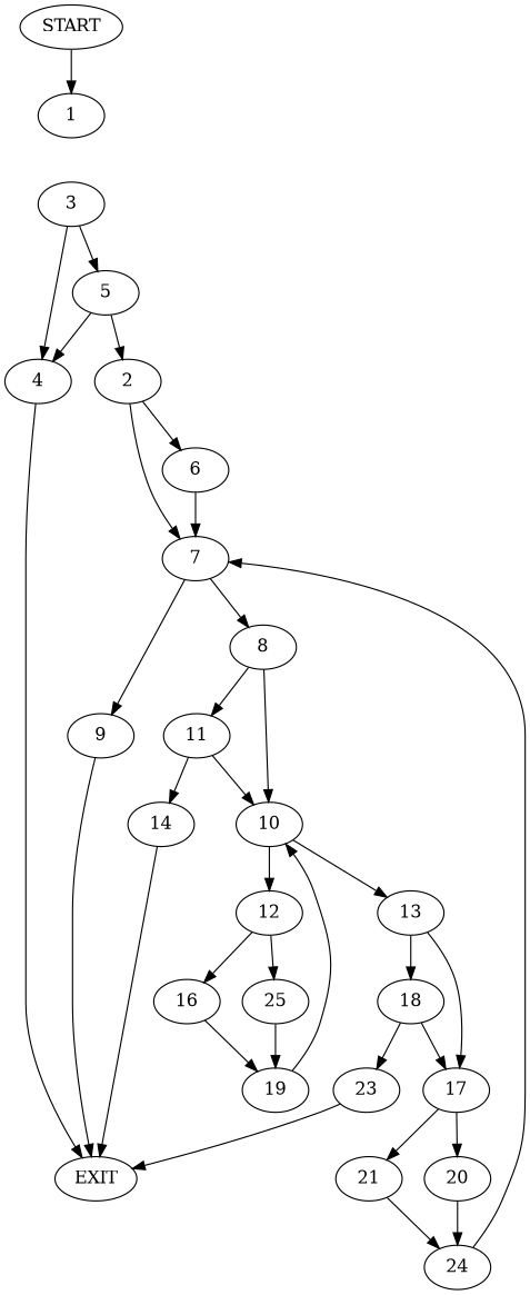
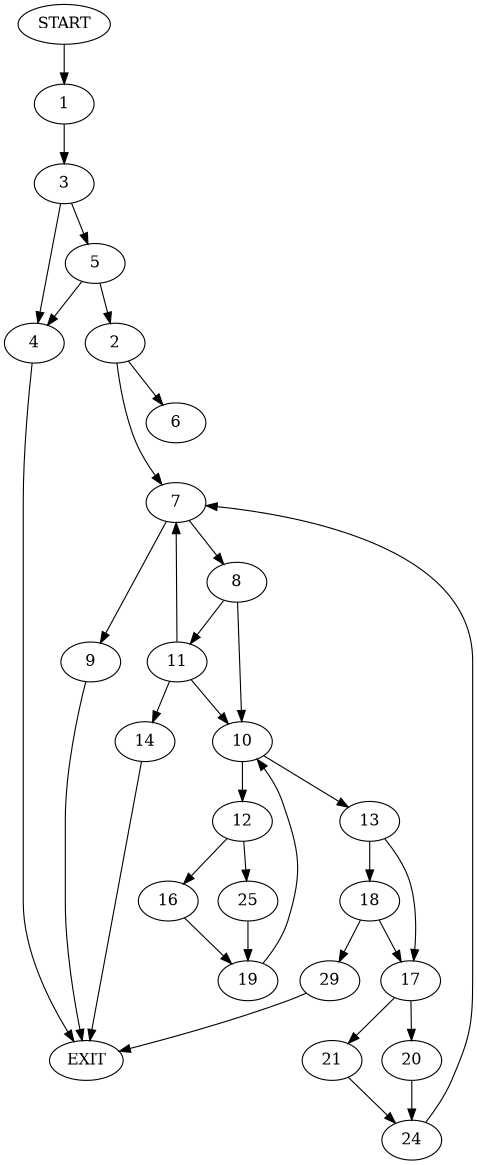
  digraph {
    n1 [label=START]
    1
    3
    n4 [label=EXIT]
    2
    6
    7
    4
    5
    8
    9
    10
    11
    12
    13
    14
    n17 [label=25]
    16
    17
    18
    19
    20
    21
-   23
+   23 [label=29]
    24
    n1 -> 1
+   1 -> 3
    3 -> 4
    3 -> 5
    2 -> 6
    2 -> 7
-   6 -> 7
+   11 -> 7
    7 -> 8
    7 -> 9
    4 -> n4
    5 -> 2
    5 -> 4
    8 -> 10
    8 -> 11
    9 -> n4
    10 -> 12
    10 -> 13
    11 -> 10
    11 -> 14
    12 -> n17
    12 -> 16
    13 -> 17
    13 -> 18
    14 -> n4
    n17 -> 19
    16 -> 19
    17 -> 20
    17 -> 21
    18 -> 17
    18 -> 23
    19 -> 10
    20 -> 24
    21 -> 24
    23 -> n4
    24 -> 7
  }
